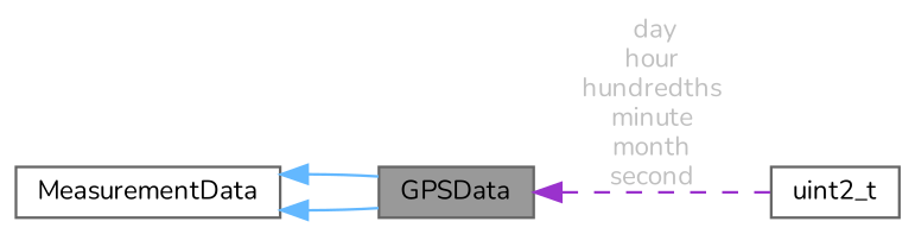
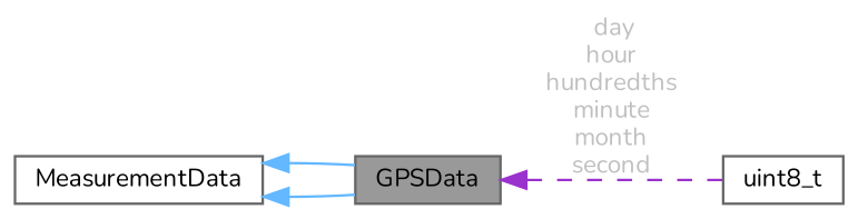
  digraph {
    fontname=Nunito
    rankdir=LR
    node [color=gray40 fillcolor=white fontname=Nunito fontsize=10 shape=box style=filled]
    edge [color=steelblue1 dir=back fontname=Nunito fontsize=10 labelfontname=Helvetica labelfontsize=10 style=solid]
    n1 [fillcolor=grey60 fontcolor=black height=0.2 label=GPSData width=0.4]
-   n2 [height=0.2 label=uint2_t width=0.4]
+   n2 [height=0.2 label=uint8_t width=0.4]
    n3 [height=0.2 label=MeasurementData width=0.4]
    n1 -> n2 [color=darkorchid3 fontcolor=grey label=" day\nhour\nhundredths\nminute\nmonth\nsecond" style=dashed]
    n3 -> n1
    n3 -> n1
  }
